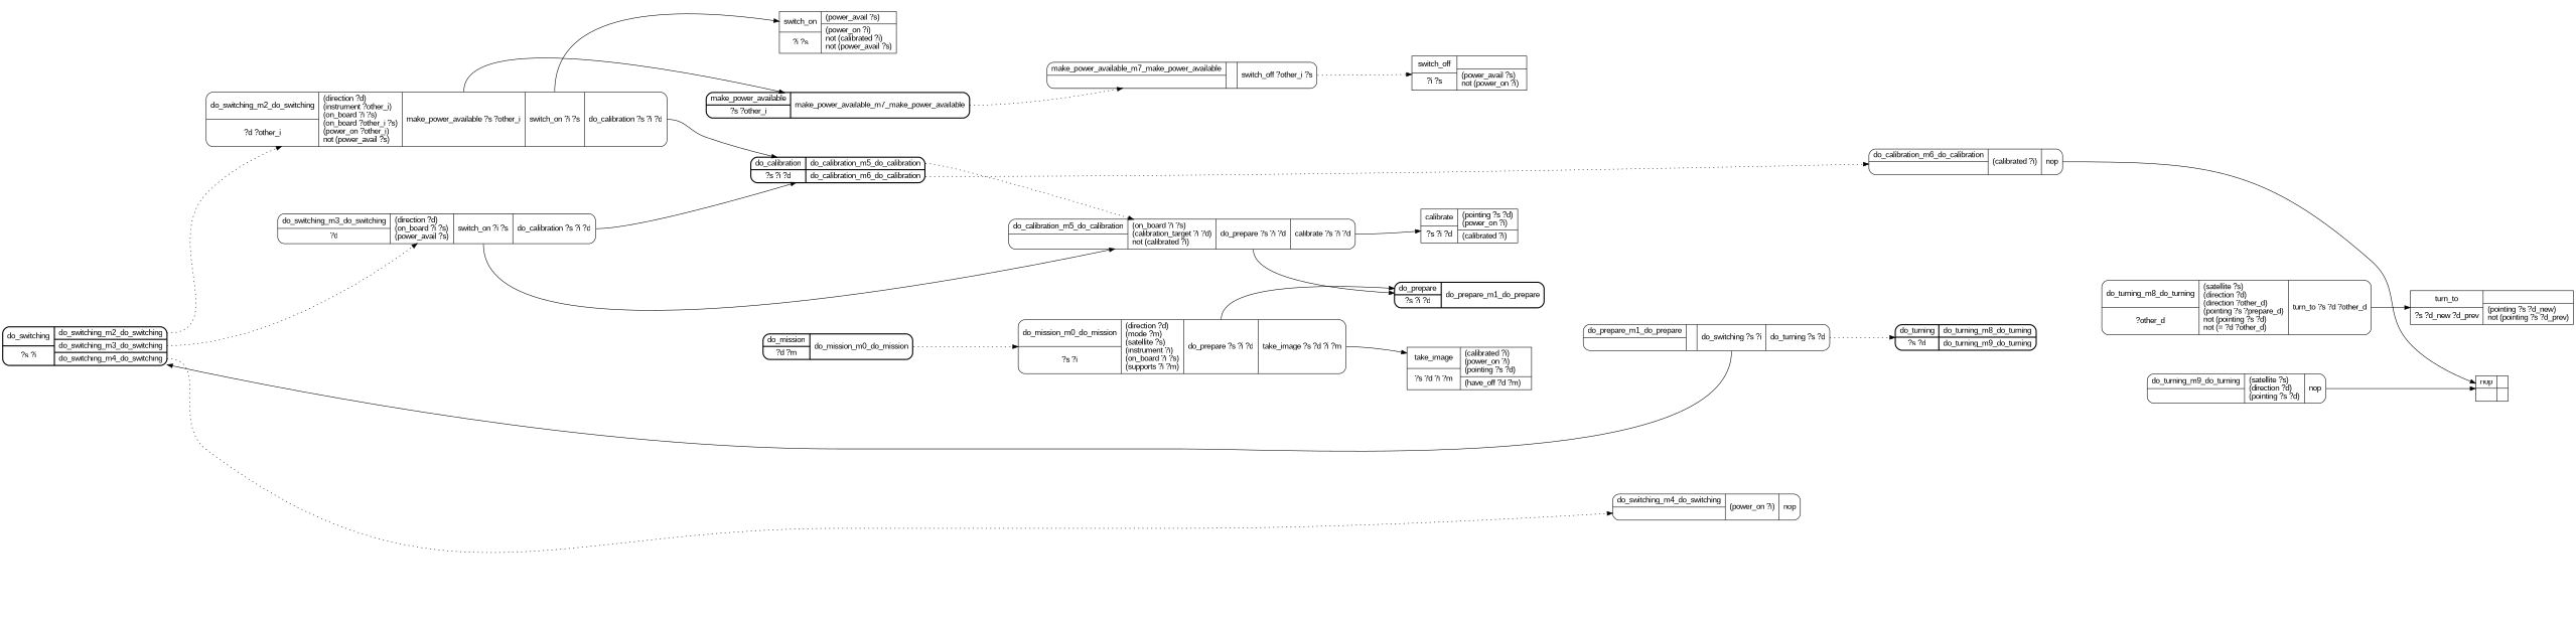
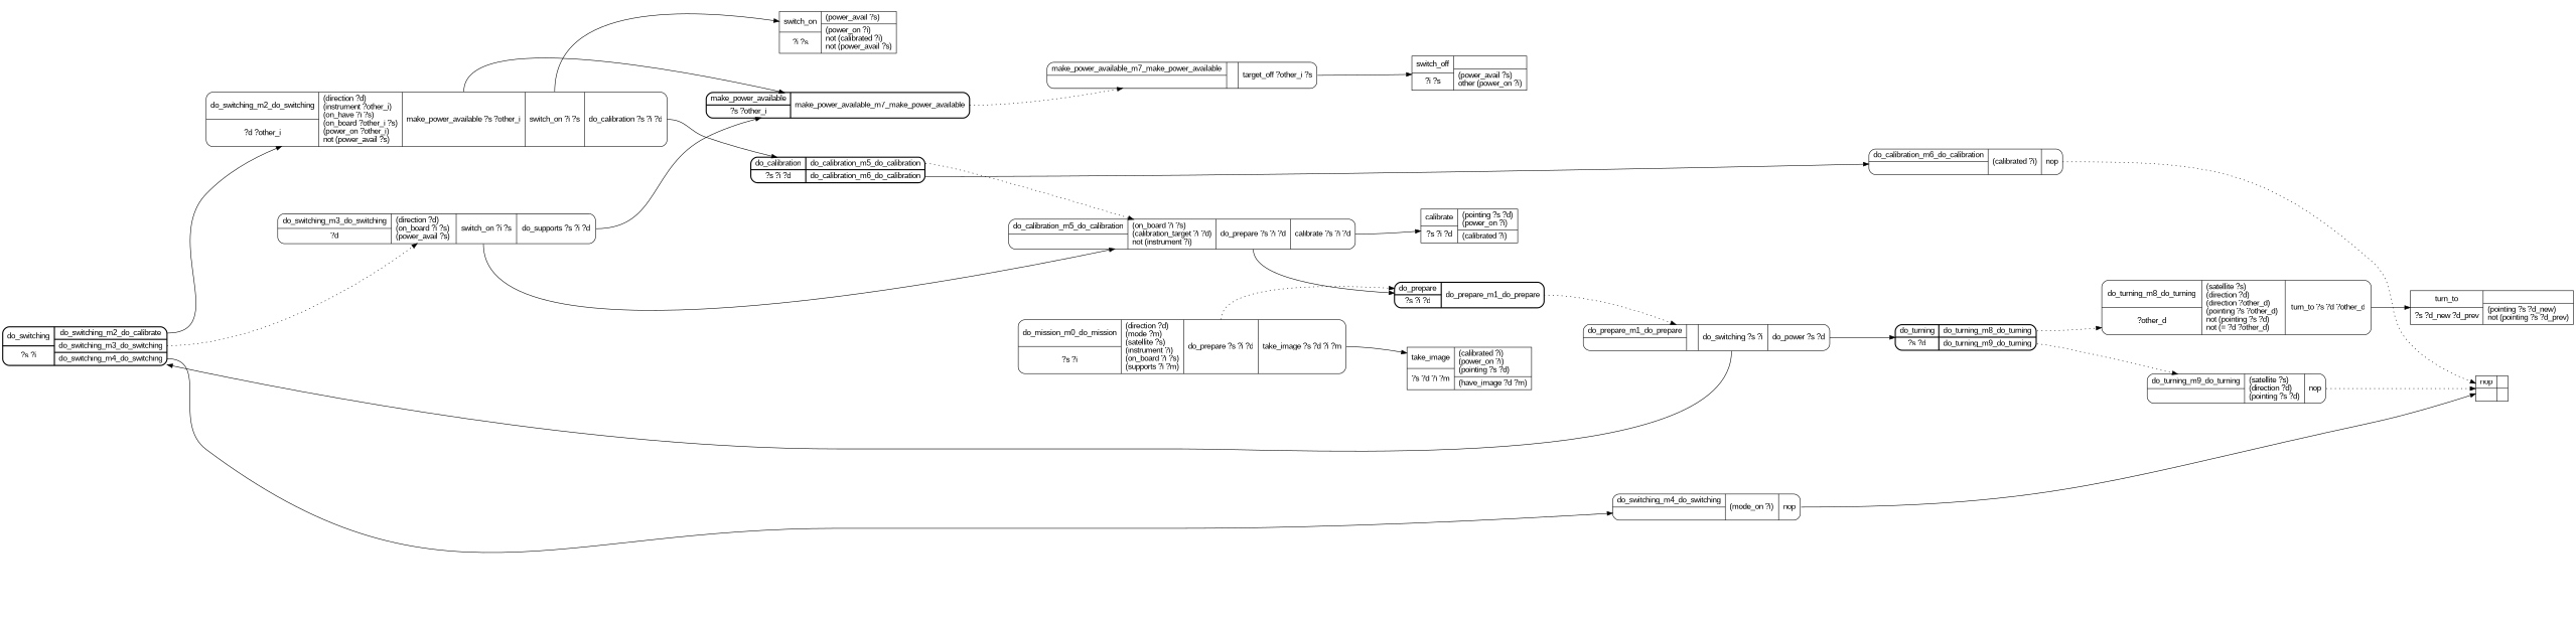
  digraph {
    fontname="Liberation Sans"
    nodesep=1
    rankdir=LR
    ranksep=1
    node [fontname="Liberation Sans" shape=Mrecord]
    edge [fontname="Liberation Sans" tailport=0]
    turn_to [label="{{\N|?s ?d_new ?d_prev}|{|(pointing ?s ?d_new)\lnot (pointing ?s ?d_prev)\l}}" shape=record]
    switch_on [label="{{\N|?i ?s}|{(power_avail ?s)\l|(power_on ?i)\lnot (calibrated ?i)\lnot (power_avail ?s)\l}}" shape=record]
-   switch_off [label="{{\N|?i ?s}|{|(power_avail ?s)\lnot (power_on ?i)\l}}" shape=record]
+   switch_off [label="{{\N|?i ?s}|{|(power_avail ?s)\lother (power_on ?i)\l}}" shape=record]
    calibrate [label="{{\N|?s ?i ?d}|{(pointing ?s ?d)\l(power_on ?i)\l|(calibrated ?i)\l}}" shape=record]
-   take_image [label="{{\N|?s ?d ?i ?m}|{(calibrated ?i)\l(power_on ?i)\l(pointing ?s ?d)\l|(have_off ?d ?m)\l}}" shape=record]
+   take_image [label="{{\N|?s ?d ?i ?m}|{(calibrated ?i)\l(power_on ?i)\l(pointing ?s ?d)\l|(have_image ?d ?m)\l}}" shape=record]
    nop [label="{{\N|}|{|}}" shape=record]
-   do_mission [label="{{\N|?d ?m}|{<0>do_mission_m0_do_mission}}" style=bold]
    do_mission_m0_do_mission [label="{{\N|?s ?i}|(direction ?d)\l(mode ?m)\l(satellite ?s)\l(instrument ?i)\l(on_board ?i ?s)\l(supports ?i ?m)\l|<0>do_prepare ?s ?i ?d|<1>take_image ?s ?d ?i ?m}"]
    do_prepare [label="{{\N|?s ?i ?d}|{<0>do_prepare_m1_do_prepare}}" style=bold]
-   do_prepare_m1_do_prepare [label="{{\N|}||<0>do_switching ?s ?i|<1>do_turning ?s ?d}"]
-   do_switching [label="{{\N|?s ?i}|{<0>do_switching_m2_do_switching|<1>do_switching_m3_do_switching|<2>do_switching_m4_do_switching}}" style=bold]
+   do_prepare_m1_do_prepare [label="{{\N|}||<0>do_switching ?s ?i|<1>do_power ?s ?d}"]
+   do_switching [label="{{\N|?s ?i}|{<0>do_switching_m2_do_calibrate|<1>do_switching_m3_do_switching|<2>do_switching_m4_do_switching}}" style=bold]
    do_turning [label="{{\N|?s ?d}|{<0>do_turning_m8_do_turning|<1>do_turning_m9_do_turning}}" style=bold]
-   do_switching_m2_do_switching [label="{{\N|?d ?other_i}|(direction ?d)\l(instrument ?other_i)\l(on_board ?i ?s)\l(on_board ?other_i ?s)\l(power_on ?other_i)\lnot (power_avail ?s)\l|<0>make_power_available ?s ?other_i|<1>switch_on ?i ?s|<2>do_calibration ?s ?i ?d}"]
-   do_switching_m3_do_switching [label="{{\N|?d}|(direction ?d)\l(on_board ?i ?s)\l(power_avail ?s)\l|<0>switch_on ?i ?s|<1>do_calibration ?s ?i ?d}"]
-   do_switching_m4_do_switching [label="{{\N|}|(power_on ?i)\l|<0>nop}"]
-   do_turning_m8_do_turning [label="{{\N|?other_d}|(satellite ?s)\l(direction ?d)\l(direction ?other_d)\l(pointing ?s ?prepare_d)\lnot (pointing ?s ?d)\lnot (= ?d ?other_d)\l|<0>turn_to ?s ?d ?other_d}"]
+   do_switching_m2_do_switching [label="{{\N|?d ?other_i}|(direction ?d)\l(instrument ?other_i)\l(on_have ?i ?s)\l(on_board ?other_i ?s)\l(power_on ?other_i)\lnot (power_avail ?s)\l|<0>make_power_available ?s ?other_i|<1>switch_on ?i ?s|<2>do_calibration ?s ?i ?d}"]
+   do_switching_m3_do_switching [label="{{\N|?d}|(direction ?d)\l(on_board ?i ?s)\l(power_avail ?s)\l|<0>switch_on ?i ?s|<1>do_supports ?s ?i ?d}"]
+   do_switching_m4_do_switching [label="{{\N|}|(mode_on ?i)\l|<0>nop}"]
+   do_turning_m8_do_turning [label="{{\N|?other_d}|(satellite ?s)\l(direction ?d)\l(direction ?other_d)\l(pointing ?s ?other_d)\lnot (pointing ?s ?d)\lnot (= ?d ?other_d)\l|<0>turn_to ?s ?d ?other_d}"]
    do_turning_m9_do_turning [label="{{\N|}|(satellite ?s)\l(direction ?d)\l(pointing ?s ?d)\l|<0>nop}"]
    make_power_available [label="{{\N|?s ?other_i}|{<0>make_power_available_m7_make_power_available}}" style=bold]
    do_calibration [label="{{\N|?s ?i ?d}|{<0>do_calibration_m5_do_calibration|<1>do_calibration_m6_do_calibration}}" style=bold]
-   do_calibration_m5_do_calibration [label="{{\N|}|(on_board ?i ?s)\l(calibration_target ?i ?d)\lnot (calibrated ?i)\l|<0>do_prepare ?s ?i ?d|<1>calibrate ?s ?i ?d}"]
-   make_power_available_m7_make_power_available [label="{{\N|}||<0>switch_off ?other_i ?s}"]
+   do_calibration_m5_do_calibration [label="{{\N|}|(on_board ?i ?s)\l(calibration_target ?i ?d)\lnot (instrument ?i)\l|<0>do_prepare ?s ?i ?d|<1>calibrate ?s ?i ?d}"]
+   make_power_available_m7_make_power_available [label="{{\N|}||<0>target_off ?other_i ?s}"]
    do_calibration_m6_do_calibration [label="{{\N|}|(calibrated ?i)\l|<0>nop}"]
-   do_mission -> do_mission_m0_do_mission [style=dotted]
    do_mission_m0_do_mission -> take_image [tailport=1]
-   do_mission_m0_do_mission -> do_prepare
+   do_mission_m0_do_mission -> do_prepare [style=dotted]
+   do_prepare -> do_prepare_m1_do_prepare [style=dotted]
    do_prepare_m1_do_prepare -> do_switching
-   do_prepare_m1_do_prepare -> do_turning [tailport=1 style=dotted]
-   do_switching -> do_switching_m2_do_switching [style=dotted]
+   do_prepare_m1_do_prepare -> do_turning [tailport=1]
+   do_switching -> do_switching_m2_do_switching [style=solid]
    do_switching -> do_switching_m3_do_switching [style=dotted tailport=1]
-   do_switching -> do_switching_m4_do_switching [style=dotted tailport=2]
+   do_switching -> do_switching_m4_do_switching [style=solid tailport=2]
+   do_turning -> do_turning_m8_do_turning [style=dotted]
+   do_turning -> do_turning_m9_do_turning [style=dotted tailport=1]
    do_switching_m2_do_switching -> switch_on [tailport=1]
    do_switching_m2_do_switching -> make_power_available
    do_switching_m2_do_switching -> do_calibration [tailport=2]
-   do_switching_m3_do_switching -> do_calibration [tailport=1]
+   do_switching_m3_do_switching -> make_power_available [tailport=1]
    do_switching_m3_do_switching -> do_calibration_m5_do_calibration
+   do_switching_m4_do_switching -> nop
    do_turning_m8_do_turning -> turn_to
-   do_turning_m9_do_turning -> nop
+   do_turning_m9_do_turning -> nop [style=dotted]
    make_power_available -> make_power_available_m7_make_power_available [style=dotted]
    do_calibration -> do_calibration_m5_do_calibration [style=dotted]
-   do_calibration -> do_calibration_m6_do_calibration [style=dotted tailport=1]
+   do_calibration -> do_calibration_m6_do_calibration [style=solid tailport=1]
    do_calibration_m5_do_calibration -> calibrate [tailport=1]
    do_calibration_m5_do_calibration -> do_prepare
-   make_power_available_m7_make_power_available -> switch_off [style=dotted]
-   do_calibration_m6_do_calibration -> nop
+   make_power_available_m7_make_power_available -> switch_off
+   do_calibration_m6_do_calibration -> nop [style=dotted]
  }
